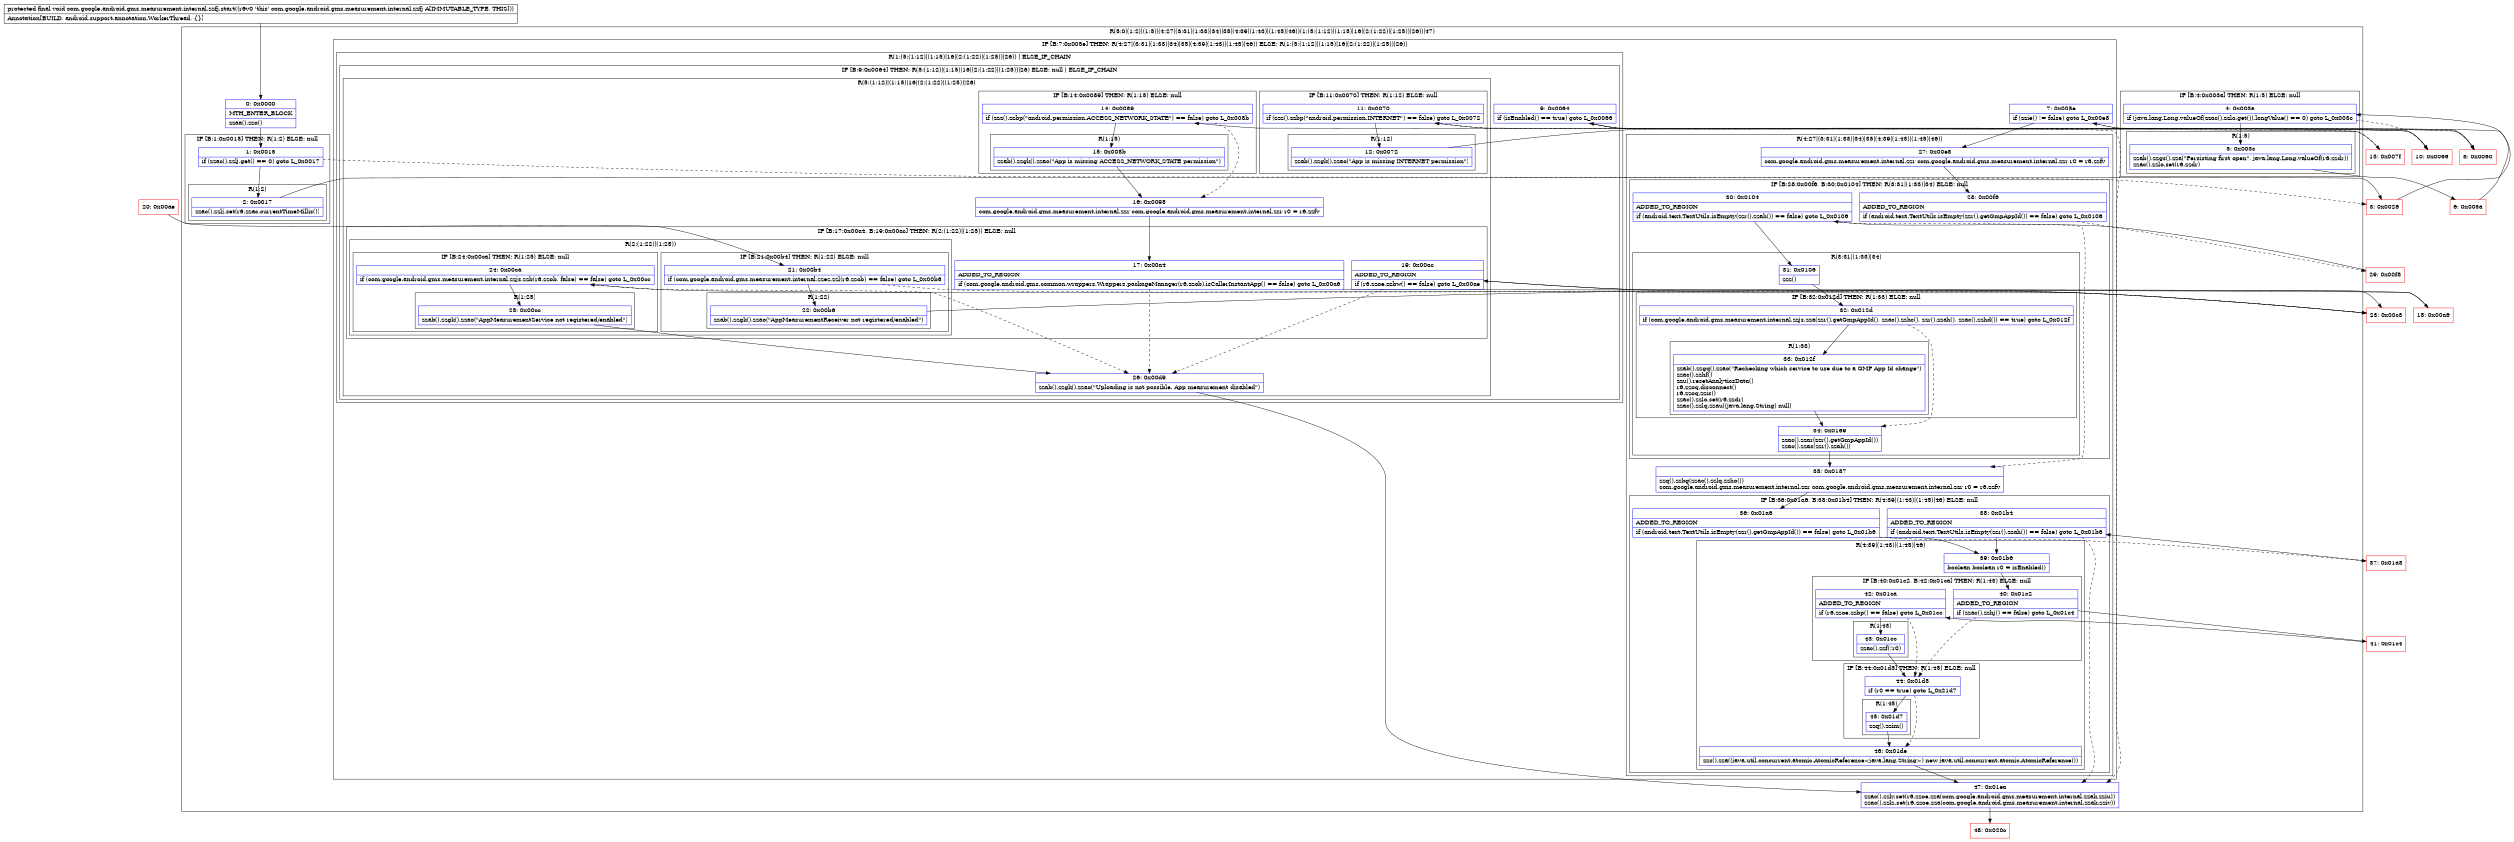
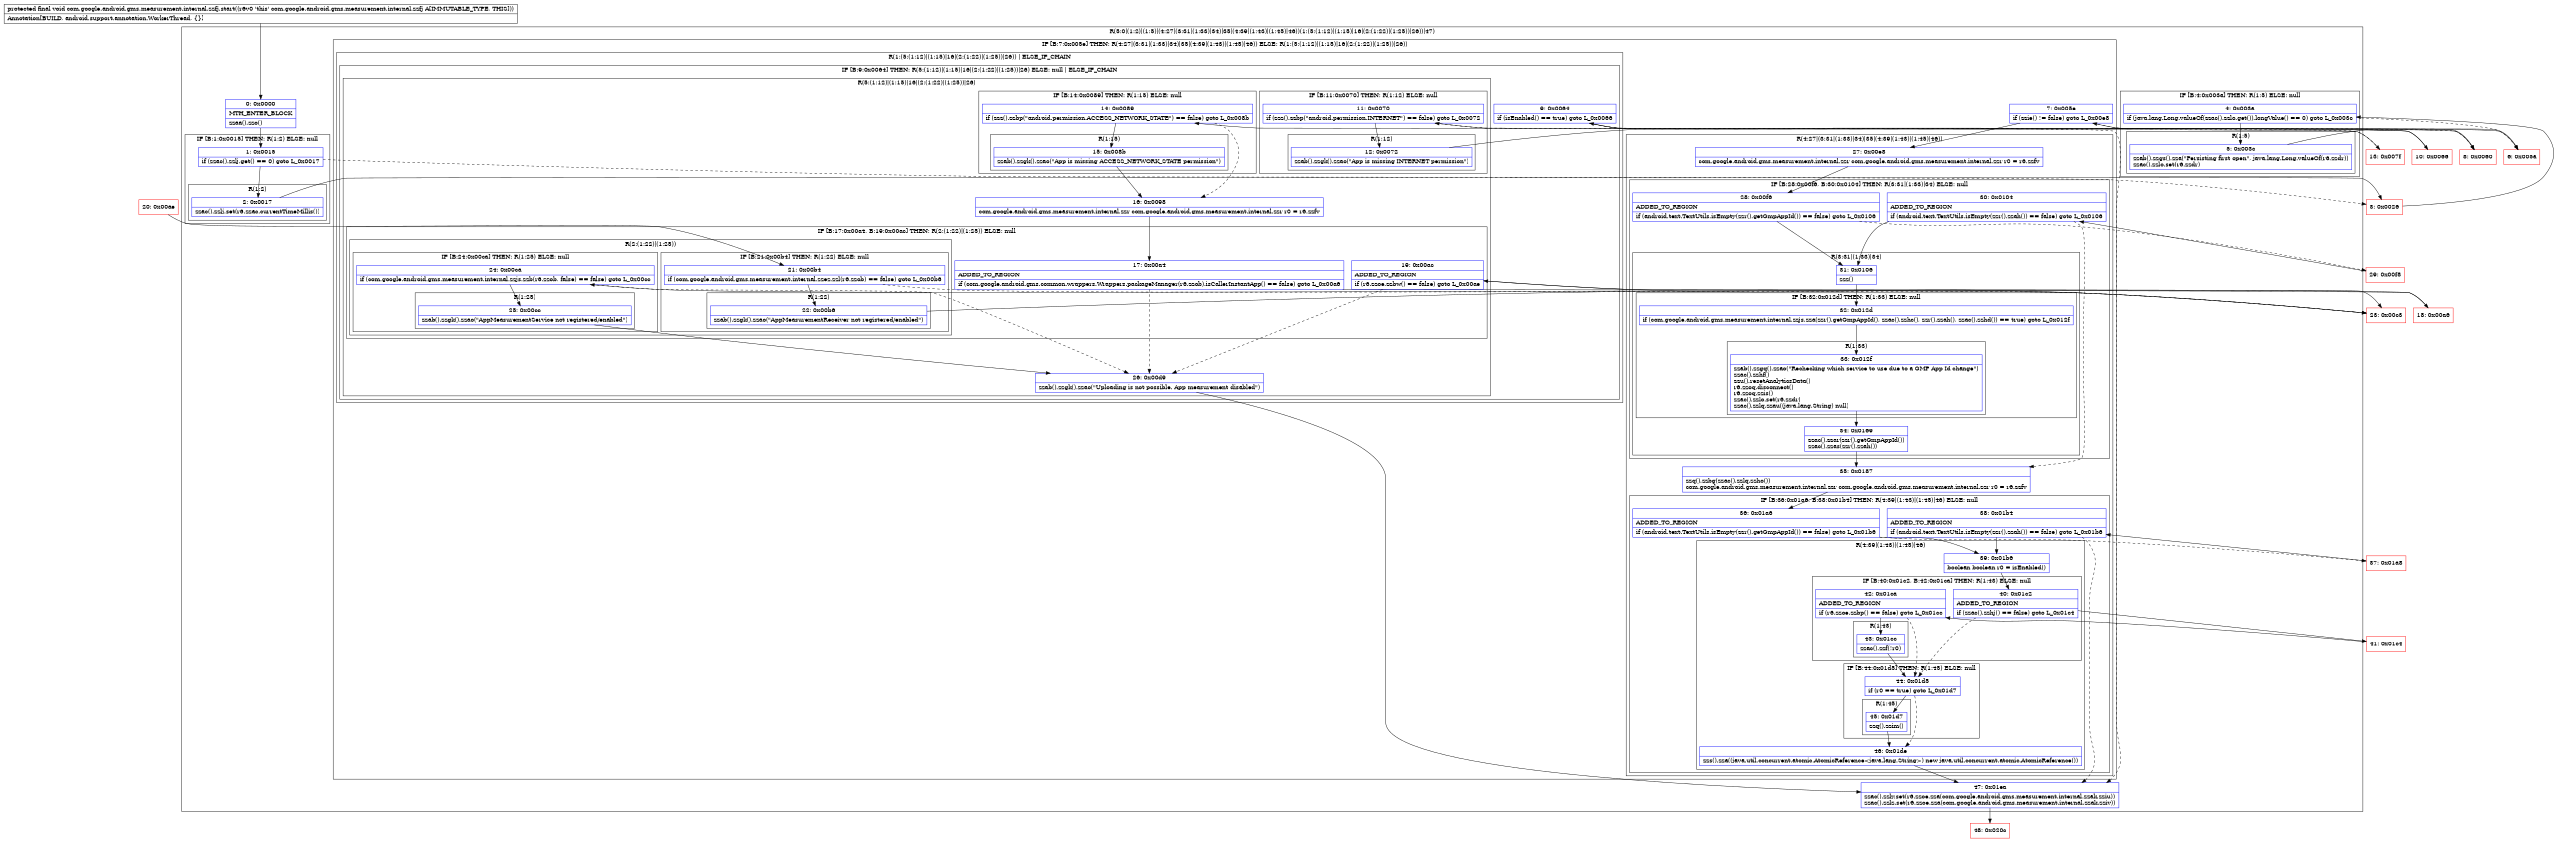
  digraph {
    node [color=blue shape=record]
    n1 [label="{2\:\ 0x0017|zzac().zzlj.set(r6.zzac.currentTimeMillis())\l}"]
    n2 [label="{1\:\ 0x0015|if (zzac().zzlj.get() == 0) goto L_0x0017\l}"]
    n3 [label="{5\:\ 0x003c|zzab().zzgs().zza(\"Persisting first open\", java.lang.Long.valueOf(r6.zzdr))\lzzac().zzlo.set(r6.zzdr)\l}"]
    n4 [label="{4\:\ 0x003a|if (java.lang.Long.valueOf(zzac().zzlo.get()).longValue() == 0) goto L_0x003c\l}"]
    n5 [label="{33\:\ 0x012f|zzab().zzgq().zzao(\"Rechecking which service to use due to a GMP App Id change\")\lzzac().zzhf()\lzzu().resetAnalyticsData()\lr6.zzoq.disconnect()\lr6.zzoq.zzis()\lzzac().zzlo.set(r6.zzdr)\lzzac().zzlq.zzau((java.lang.String) null)\l}"]
    n6 [label="{32\:\ 0x012d|if (com.google.android.gms.measurement.internal.zzjs.zza(zzr().getGmpAppId(), zzac().zzhc(), zzr().zzah(), zzac().zzhd()) == true) goto L_0x012f\l}"]
    n7 [label="{31\:\ 0x0106|zzz()\l}"]
    n8 [label="{34\:\ 0x0169|zzac().zzar(zzr().getGmpAppId())\lzzac().zzas(zzr().zzah())\l}"]
    n9 [label="{28\:\ 0x00f6|ADDED_TO_REGION\l|if (android.text.TextUtils.isEmpty(zzr().getGmpAppId()) == false) goto L_0x0106\l}"]
    n10 [label="{30\:\ 0x0104|ADDED_TO_REGION\l|if (android.text.TextUtils.isEmpty(zzr().zzah()) == false) goto L_0x0106\l}"]
    n11 [label="{43\:\ 0x01cc|zzac().zzf(!r0)\l}"]
    n12 [label="{40\:\ 0x01c2|ADDED_TO_REGION\l|if (zzac().zzhj() == false) goto L_0x01c4\l}"]
    n13 [label="{42\:\ 0x01ca|ADDED_TO_REGION\l|if (r6.zzoe.zzbp() == false) goto L_0x01cc\l}"]
    n14 [label="{45\:\ 0x01d7|zzq().zzim()\l}"]
-   n15 [label="{44\:\ 0x01d5|if (r0 == true) goto L_0x21d7\l}"]
+   n15 [label="{44\:\ 0x01d5|if (r0 == true) goto L_0x01d7\l}"]
    n16 [label="{39\:\ 0x01b6|boolean boolean r0 = isEnabled()\l}"]
    n17 [label="{46\:\ 0x01de|zzs().zza((java.util.concurrent.atomic.AtomicReference\<java.lang.String\>) new java.util.concurrent.atomic.AtomicReference())\l}"]
    n18 [label="{36\:\ 0x01a6|ADDED_TO_REGION\l|if (android.text.TextUtils.isEmpty(zzr().getGmpAppId()) == false) goto L_0x01b6\l}"]
    n19 [label="{38\:\ 0x01b4|ADDED_TO_REGION\l|if (android.text.TextUtils.isEmpty(zzr().zzah()) == false) goto L_0x01b6\l}"]
    n20 [label="{27\:\ 0x00e8|com.google.android.gms.measurement.internal.zzr com.google.android.gms.measurement.internal.zzr r0 = r6.zzfv\l}"]
    n21 [label="{35\:\ 0x0187|zzq().zzbg(zzac().zzlq.zzho())\lcom.google.android.gms.measurement.internal.zzr com.google.android.gms.measurement.internal.zzr r0 = r6.zzfv\l}"]
    n22 [label="{12\:\ 0x0072|zzab().zzgk().zzao(\"App is missing INTERNET permission\")\l}"]
    n23 [label="{11\:\ 0x0070|if (zzz().zzbp(\"android.permission.INTERNET\") == false) goto L_0x0072\l}"]
    n24 [label="{15\:\ 0x008b|zzab().zzgk().zzao(\"App is missing ACCESS_NETWORK_STATE permission\")\l}"]
    n25 [label="{14\:\ 0x0089|if (zzz().zzbp(\"android.permission.ACCESS_NETWORK_STATE\") == false) goto L_0x008b\l}"]
    n26 [label="{22\:\ 0x00b6|zzab().zzgk().zzao(\"AppMeasurementReceiver not registered\/enabled\")\l}"]
    n27 [label="{21\:\ 0x00b4|if (com.google.android.gms.measurement.internal.zzez.zzl(r6.zzob) == false) goto L_0x00b6\l}"]
    n28 [label="{25\:\ 0x00cc|zzab().zzgk().zzao(\"AppMeasurementService not registered\/enabled\")\l}"]
    n29 [label="{24\:\ 0x00ca|if (com.google.android.gms.measurement.internal.zzjs.zzb(r6.zzob, false) == false) goto L_0x00cc\l}"]
    n30 [label="{17\:\ 0x00a4|ADDED_TO_REGION\l|if (com.google.android.gms.common.wrappers.Wrappers.packageManager(r6.zzob).isCallerInstantApp() == false) goto L_0x00a6\l}"]
    n31 [label="{19\:\ 0x00ac|ADDED_TO_REGION\l|if (r6.zzoe.zzbw() == false) goto L_0x00ae\l}"]
    n32 [label="{16\:\ 0x0098|com.google.android.gms.measurement.internal.zzr com.google.android.gms.measurement.internal.zzr r0 = r6.zzfv\l}"]
    n33 [label="{26\:\ 0x00d9|zzab().zzgk().zzao(\"Uploading is not possible. App measurement disabled\")\l}"]
    n34 [label="{9\:\ 0x0064|if (isEnabled() == true) goto L_0x0066\l}"]
    n35 [label="{7\:\ 0x005e|if (zzie() != false) goto L_0x00e8\l}"]
    n36 [label="{0\:\ 0x0000|MTH_ENTER_BLOCK\l|zzaa().zzo()\l}"]
    n37 [label="{47\:\ 0x01ea|zzac().zzly.set(r6.zzoe.zza(com.google.android.gms.measurement.internal.zzak.zziu))\lzzac().zzlz.set(r6.zzoe.zza(com.google.android.gms.measurement.internal.zzak.zziv))\l}"]
    n38 [color=red label="{3\:\ 0x0026}"]
    n39 [color=red label="{6\:\ 0x005a}"]
    n40 [color=red label="{29\:\ 0x00f8}"]
    n41 [color=red label="{41\:\ 0x01c4}"]
    n42 [color=red label="{37\:\ 0x01a8}"]
    n43 [color=red label="{8\:\ 0x0060}"]
    n44 [color=red label="{13\:\ 0x007f}"]
    n45 [color=red label="{23\:\ 0x00c3}"]
    n46 [color=red label="{18\:\ 0x00a6}"]
    n47 [color=red label="{10\:\ 0x0066}"]
    n48 [color=red label="{48\:\ 0x020c}"]
    n49 [color=red label="{20\:\ 0x00ae}"]
    n50 [label="{protected final void com.google.android.gms.measurement.internal.zzfj.start((r6v0 'this' com.google.android.gms.measurement.internal.zzfj A[IMMUTABLE_TYPE, THIS]))  | Annotation[BUILD, android.support.annotation.WorkerThread, \{\}]\l}" color=""]
    subgraph cluster_1 {
      label="R(5:0|(1:2)|(1:5)|(4:27|(3:31|(1:33)|34)|35|(4:39|(1:43)|(1:45)|46))(1:(5:(1:12)|(1:15)|16|(2:(1:22)|(1:25))|26))|47)"
      n36
      n37
      subgraph cluster_2 {
        label="IF [B:1:0x0015] THEN: R(1:2) ELSE: null"
        n2
        subgraph cluster_3 {
          label="R(1:2)"
          n1
        }
      }
      subgraph cluster_4 {
        label="IF [B:4:0x003a] THEN: R(1:5) ELSE: null"
        n4
        subgraph cluster_5 {
          label="R(1:5)"
          n3
        }
      }
      subgraph cluster_6 {
        label="IF [B:7:0x005e] THEN: R(4:27|(3:31|(1:33)|34)|35|(4:39|(1:43)|(1:45)|46)) ELSE: R(1:(5:(1:12)|(1:15)|16|(2:(1:22)|(1:25))|26))"
        n35
        subgraph cluster_7 {
          label="R(4:27|(3:31|(1:33)|34)|35|(4:39|(1:43)|(1:45)|46))"
          n20
          n21
          subgraph cluster_8 {
            label="IF [B:28:0x00f6, B:30:0x0104] THEN: R(3:31|(1:33)|34) ELSE: null"
            n9
            n10
            subgraph cluster_9 {
              label="R(3:31|(1:33)|34)"
              n7
              n8
              subgraph cluster_10 {
                label="IF [B:32:0x012d] THEN: R(1:33) ELSE: null"
                n6
                subgraph cluster_11 {
                  label="R(1:33)"
                  n5
                }
              }
            }
          }
          subgraph cluster_12 {
            label="IF [B:36:0x01a6, B:38:0x01b4] THEN: R(4:39|(1:43)|(1:45)|46) ELSE: null"
            n18
            n19
            subgraph cluster_13 {
              label="R(4:39|(1:43)|(1:45)|46)"
              n16
              n17
              subgraph cluster_14 {
                label="IF [B:40:0x01c2, B:42:0x01ca] THEN: R(1:43) ELSE: null"
                n12
                n13
                subgraph cluster_15 {
                  label="R(1:43)"
                  n11
                }
              }
              subgraph cluster_16 {
                label="IF [B:44:0x01d5] THEN: R(1:45) ELSE: null"
                n15
                subgraph cluster_17 {
                  label="R(1:45)"
                  n14
                }
              }
            }
          }
        }
        subgraph cluster_18 {
          label="R(1:(5:(1:12)|(1:15)|16|(2:(1:22)|(1:25))|26)) | ELSE_IF_CHAIN\l"
          subgraph cluster_19 {
            label="IF [B:9:0x0064] THEN: R(5:(1:12)|(1:15)|16|(2:(1:22)|(1:25))|26) ELSE: null | ELSE_IF_CHAIN\l"
            n34
            subgraph cluster_20 {
              label="R(5:(1:12)|(1:15)|16|(2:(1:22)|(1:25))|26)"
              n32
              n33
              subgraph cluster_21 {
                label="IF [B:11:0x0070] THEN: R(1:12) ELSE: null"
                n23
                subgraph cluster_22 {
                  label="R(1:12)"
                  n22
                }
              }
              subgraph cluster_23 {
                label="IF [B:14:0x0089] THEN: R(1:15) ELSE: null"
                n25
                subgraph cluster_24 {
                  label="R(1:15)"
                  n24
                }
              }
              subgraph cluster_25 {
                label="IF [B:17:0x00a4, B:19:0x00ac] THEN: R(2:(1:22)|(1:25)) ELSE: null"
                n30
                n31
                subgraph cluster_26 {
                  label="R(2:(1:22)|(1:25))"
                  subgraph cluster_27 {
                    label="IF [B:21:0x00b4] THEN: R(1:22) ELSE: null"
                    n27
                    subgraph cluster_28 {
                      label="R(1:22)"
                      n26
                    }
                  }
                  subgraph cluster_29 {
                    label="IF [B:24:0x00ca] THEN: R(1:25) ELSE: null"
                    n29
                    subgraph cluster_30 {
                      label="R(1:25)"
                      n28
                    }
                  }
                }
              }
            }
          }
        }
      }
    }
    n1 -> n38
    n2 -> n1
    n2 -> n38 [style=dashed]
    n3 -> n39
    n4 -> n3
-   n4 -> n47 [style=dashed]
+   n4 -> n39 [style=dashed]
    n5 -> n8
    n6 -> n5
-   n6 -> n8 [style=dashed]
    n7 -> n6
    n8 -> n21
+   n9 -> n7
    n9 -> n40 [style=dashed]
    n10 -> n7
    n10 -> n21 [style=dashed]
    n11 -> n15
    n12 -> n15 [style=dashed]
    n12 -> n41
    n13 -> n11
    n13 -> n15 [style=dashed]
    n14 -> n17
    n15 -> n14
    n15 -> n17 [style=dashed]
    n16 -> n12
    n17 -> n37
    n18 -> n16
    n18 -> n42 [style=dashed]
    n19 -> n16
    n19 -> n37 [style=dashed]
    n20 -> n9
    n21 -> n18
    n22 -> n43
    n23 -> n22
    n23 -> n44 [style=dashed]
    n24 -> n32
    n25 -> n24
    n25 -> n32 [style=dashed]
    n26 -> n45
    n27 -> n26
    n27 -> n45 [style=dashed]
    n28 -> n33
    n29 -> n28
    n29 -> n33 [style=dashed]
    n30 -> n33 [style=dashed]
    n30 -> n46
    n31 -> n33 [style=dashed]
    n31 -> n45
    n32 -> n30
    n33 -> n37
    n34 -> n37 [style=dashed]
    n34 -> n47
    n35 -> n20
    n35 -> n43 [style=dashed]
    n36 -> n2
    n37 -> n48
    n38 -> n4
    n39 -> n35
    n40 -> n10
    n41 -> n13
    n42 -> n19
    n43 -> n34
    n44 -> n25
    n45 -> n29
    n46 -> n31
    n47 -> n23
    n49 -> n27
    n50 -> n36
  }
